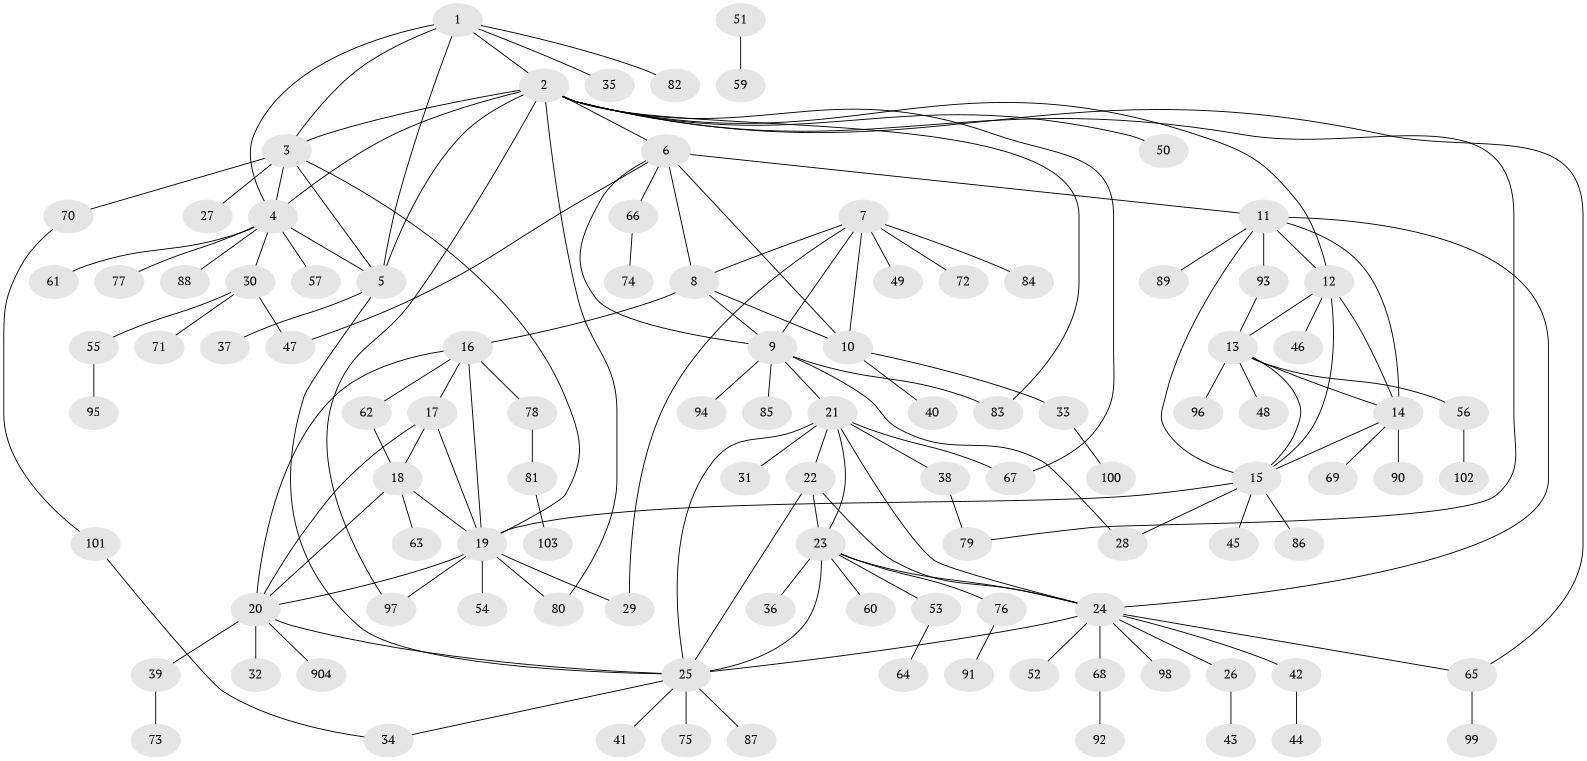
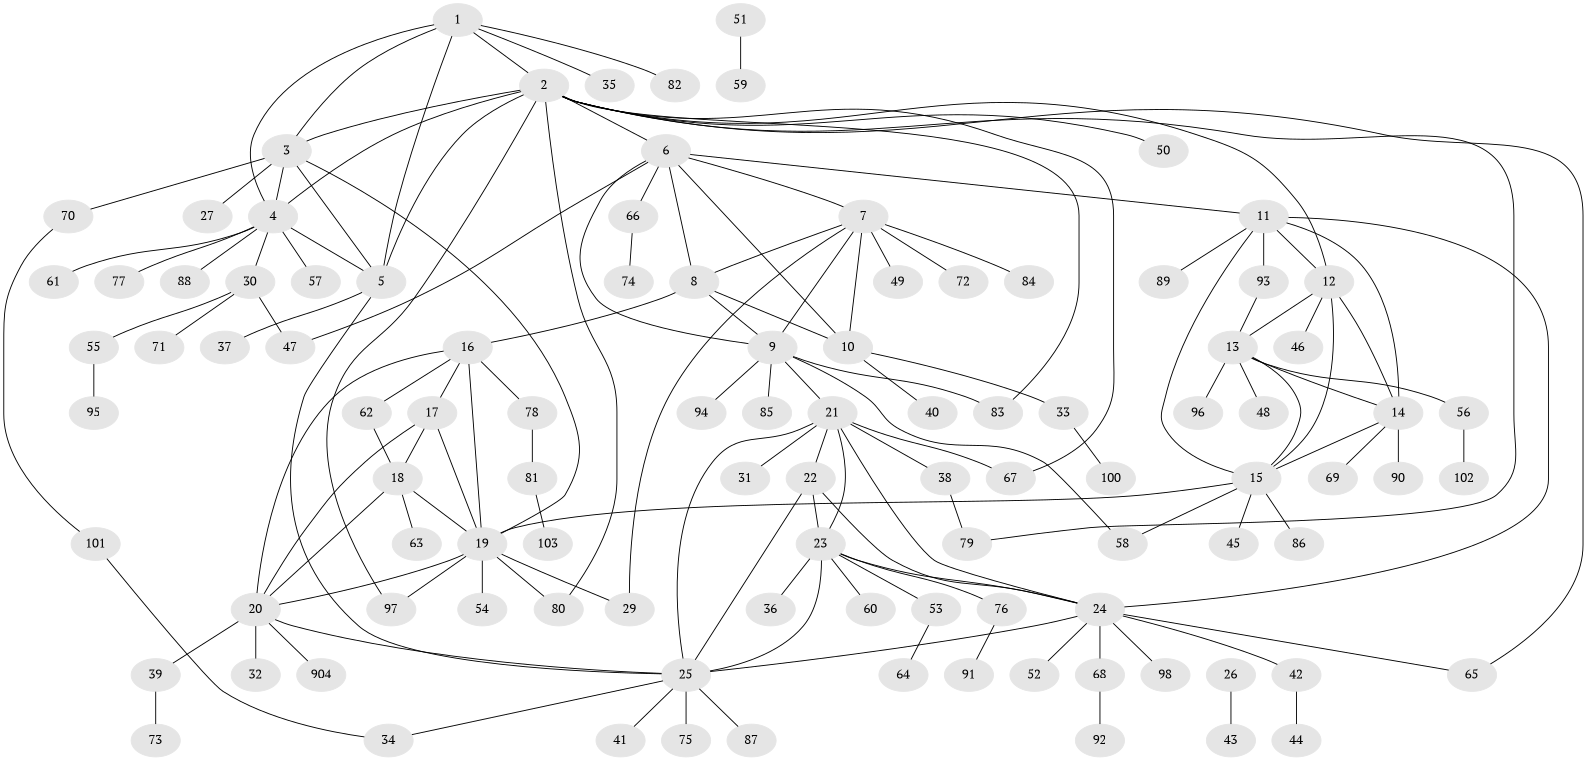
  graph {
    fontname="PT Serif"
    node [color=gray90 fontname="PT Serif" style=filled]
    edge [fontname="PT Serif"]
    1
    2
    3
    4
    5
    35
    82
    6
    12
    50
    65
    67
    79
    80
    83
    97
    19
    27
    70
    30
    57
    61
    77
    88
    25
    37
    7
    8
    9
    10
    11
    47
    66
    13
    14
    15
    46
-   99
    29
    20
    54
    101
    55
    71
    34
    41
    75
    87
    49
    72
    84
    16
    21
-   28
+   28 [label=58]
    85
    94
    33
    40
    24
    89
    93
    74
    17
    62
    78
    22
    23
    31
    38
    100
    48
    56
    96
    69
    90
    45
    86
    26
    42
    52
    68
    98
    102
    51
    59
    18
    63
    32
    39
    n90 [label=904]
    81
    73
    36
    53
    60
    76
    64
    91
    43
    44
    92
    95
    103
    1 -- 2
    1 -- 3
    1 -- 4
    1 -- 5
    1 -- 35
    1 -- 82
    2 -- 3
    2 -- 4
    2 -- 5
    2 -- 6
    2 -- 12
    2 -- 50
    2 -- 65
    2 -- 67
    2 -- 79
    2 -- 80
    2 -- 83
    2 -- 97
    3 -- 4
    3 -- 5
    3 -- 19
    3 -- 27
    3 -- 70
    4 -- 5
    4 -- 30
    4 -- 57
    4 -- 61
    4 -- 77
    4 -- 88
    5 -- 25
    5 -- 37
+   6 -- 7
    6 -- 8
    6 -- 9
    6 -- 10
    6 -- 11
    6 -- 47
    6 -- 66
    12 -- 13
    12 -- 14
    12 -- 15
    12 -- 46
-   65 -- 99
    19 -- 80
    19 -- 97
    19 -- 29
    19 -- 20
    19 -- 54
    70 -- 101
    30 -- 47
    30 -- 55
    30 -- 71
    25 -- 34
    25 -- 41
    25 -- 75
    25 -- 87
    7 -- 8
    7 -- 9
    7 -- 10
    7 -- 29
    7 -- 49
    7 -- 72
    7 -- 84
    8 -- 9
    8 -- 10
    8 -- 16
    9 -- 83
    9 -- 21
    9 -- 28
    9 -- 85
    9 -- 94
    10 -- 33
    10 -- 40
    11 -- 12
    11 -- 14
    11 -- 15
    11 -- 24
    11 -- 89
    11 -- 93
    66 -- 74
    13 -- 14
    13 -- 15
    13 -- 48
    13 -- 56
    13 -- 96
    14 -- 15
    14 -- 69
    14 -- 90
    15 -- 19
    15 -- 28
    15 -- 45
    15 -- 86
    20 -- 25
    20 -- 32
    20 -- 39
    20 -- n90
    101 -- 34
    55 -- 95
    16 -- 19
    16 -- 20
    16 -- 17
    16 -- 62
    16 -- 78
    21 -- 67
    21 -- 25
    21 -- 24
    21 -- 22
    21 -- 23
    21 -- 31
    21 -- 38
    33 -- 100
    24 -- 65
    24 -- 25
-   24 -- 26
    24 -- 42
    24 -- 52
    24 -- 68
    24 -- 98
    93 -- 13
    17 -- 19
    17 -- 20
    17 -- 18
    62 -- 18
    78 -- 81
    22 -- 25
    22 -- 24
    22 -- 23
    23 -- 25
    23 -- 24
    23 -- 36
    23 -- 53
    23 -- 60
    23 -- 76
    38 -- 79
    56 -- 102
    26 -- 43
    42 -- 44
    68 -- 92
    51 -- 59
    18 -- 19
    18 -- 20
    18 -- 63
    39 -- 73
    81 -- 103
    53 -- 64
    76 -- 91
  }
